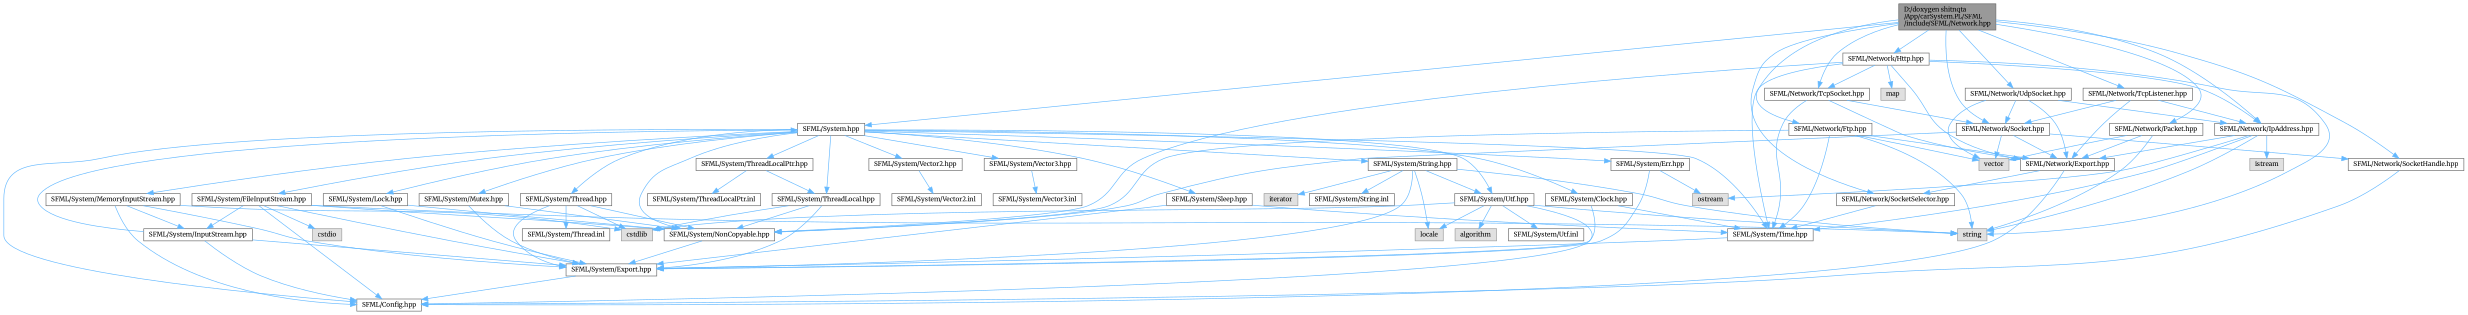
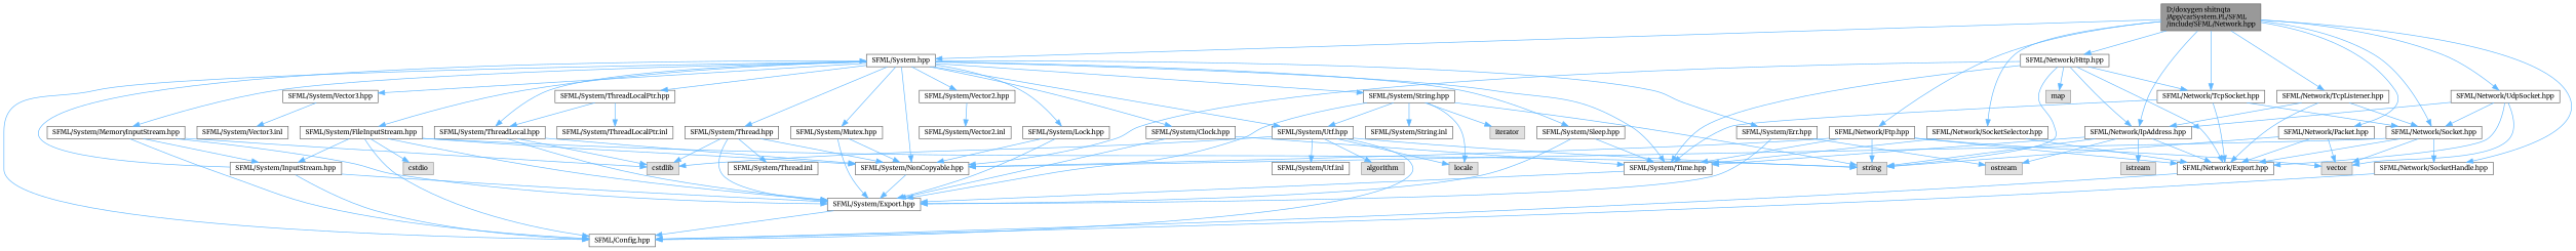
  digraph {
    fontname=Merriweather
    node [color=grey40 fillcolor=white fontname=Merriweather fontsize=10 shape=box style=filled]
    edge [color=steelblue1 fontname=Merriweather fontsize=10 labelfontname=Helvetica labelfontsize=10 style=solid]
    n1 [color=gray40 fillcolor=grey60 fontcolor=black height=0.2 label="D:/doxygen shitnqta\l/App/carSystem.PL/SFML\l/include/SFML/Network.hpp" width=0.4]
    n2 [height=0.2 label="SFML/System.hpp" width=0.4]
    n3 [height=0.2 label="SFML/Network/Ftp.hpp" width=0.4]
    n4 [height=0.2 label="SFML/Network/TcpSocket.hpp" width=0.4]
    n5 [height=0.2 label="SFML/Network/Socket.hpp" width=0.4]
    n6 [height=0.2 label="SFML/Network/SocketHandle.hpp" width=0.4]
    n7 [height=0.2 label="SFML/Network/Http.hpp" width=0.4]
    n8 [height=0.2 label="SFML/Network/IpAddress.hpp" width=0.4]
    n9 [height=0.2 label="SFML/Network/Packet.hpp" width=0.4]
    n10 [height=0.2 label="SFML/Network/SocketSelector.hpp" width=0.4]
    n11 [height=0.2 label="SFML/Network/TcpListener.hpp" width=0.4]
    n12 [height=0.2 label="SFML/Network/UdpSocket.hpp" width=0.4]
    n13 [height=0.2 label="SFML/Config.hpp" width=0.4]
    n14 [height=0.2 label="SFML/System/Clock.hpp" width=0.4]
    n15 [height=0.2 label="SFML/System/Time.hpp" width=0.4]
    n16 [height=0.2 label="SFML/System/Err.hpp" width=0.4]
    n17 [height=0.2 label="SFML/System/FileInputStream.hpp" width=0.4]
    n18 [height=0.2 label="SFML/System/NonCopyable.hpp" width=0.4]
    n19 [height=0.2 label="SFML/System/Lock.hpp" width=0.4]
    n20 [height=0.2 label="SFML/System/MemoryInputStream.hpp" width=0.4]
    n21 [height=0.2 label="SFML/System/Mutex.hpp" width=0.4]
    n22 [height=0.2 label="SFML/System/Sleep.hpp" width=0.4]
    n23 [height=0.2 label="SFML/System/String.hpp" width=0.4]
    n24 [height=0.2 label="SFML/System/Utf.hpp" width=0.4]
    n25 [height=0.2 label="SFML/System/Thread.hpp" width=0.4]
    n26 [height=0.2 label="SFML/System/ThreadLocal.hpp" width=0.4]
    n27 [height=0.2 label="SFML/System/ThreadLocalPtr.hpp" width=0.4]
    n28 [height=0.2 label="SFML/System/Vector2.hpp" width=0.4]
    n29 [height=0.2 label="SFML/System/Vector3.hpp" width=0.4]
    n30 [color=grey60 fillcolor="#E0E0E0" height=0.2 label=string width=0.4]
    n31 [height=0.2 label="SFML/Network/Export.hpp" width=0.4]
    n32 [color=grey60 fillcolor="#E0E0E0" height=0.2 label=vector width=0.4]
    n33 [color=grey60 fillcolor="#E0E0E0" height=0.2 label=map width=0.4]
    n34 [color=grey60 fillcolor="#E0E0E0" height=0.2 label=ostream width=0.4]
    n35 [color=grey60 fillcolor="#E0E0E0" height=0.2 label=istream width=0.4]
    n36 [height=0.2 label="SFML/System/Export.hpp" width=0.4]
    n37 [height=0.2 label="SFML/System/InputStream.hpp" width=0.4]
    n38 [color=grey60 fillcolor="#E0E0E0" height=0.2 label=cstdio width=0.4]
    n39 [color=grey60 fillcolor="#E0E0E0" height=0.2 label=cstdlib width=0.4]
    n40 [color=grey60 fillcolor="#E0E0E0" height=0.2 label=locale width=0.4]
    n41 [color=grey60 fillcolor="#E0E0E0" height=0.2 label=iterator width=0.4]
    n42 [height=0.2 label="SFML/System/String.inl" width=0.4]
    n43 [color=grey60 fillcolor="#E0E0E0" height=0.2 label=algorithm width=0.4]
    n44 [height=0.2 label="SFML/System/Utf.inl" width=0.4]
    n45 [height=0.2 label="SFML/System/Thread.inl" width=0.4]
    n46 [height=0.2 label="SFML/System/ThreadLocalPtr.inl" width=0.4]
    n47 [height=0.2 label="SFML/System/Vector2.inl" width=0.4]
    n48 [height=0.2 label="SFML/System/Vector3.inl" width=0.4]
    n1 -> n2
    n1 -> n3
    n1 -> n4
    n1 -> n5
    n1 -> n6
    n1 -> n7
    n1 -> n8
    n1 -> n9
    n1 -> n10
    n1 -> n11
    n1 -> n12
    n2 -> n13
    n2 -> n14
    n2 -> n15
    n2 -> n16
    n2 -> n17
    n2 -> n18
    n2 -> n19
    n2 -> n20
    n2 -> n21
    n2 -> n22
    n2 -> n23
    n2 -> n24
    n2 -> n25
    n2 -> n26
    n2 -> n27
    n2 -> n28
    n2 -> n29
    n3 -> n15
    n3 -> n18
    n3 -> n30
    n3 -> n31
    n3 -> n32
    n4 -> n5
    n4 -> n15
    n4 -> n31
    n5 -> n6
    n5 -> n18
    n5 -> n31
    n5 -> n32
    n6 -> n13
    n7 -> n4
    n7 -> n8
    n7 -> n15
    n7 -> n18
    n7 -> n30
    n7 -> n31
    n7 -> n33
    n8 -> n15
    n8 -> n30
    n8 -> n31
    n8 -> n34
    n8 -> n35
    n9 -> n30
    n9 -> n31
    n9 -> n32
    n10 -> n15
-   n31 -> n10
+   n10 -> n31
    n11 -> n5
    n11 -> n8
    n11 -> n31
    n12 -> n5
    n12 -> n8
    n12 -> n31
    n12 -> n32
    n14 -> n15
    n14 -> n36
    n15 -> n36
    n16 -> n34
    n16 -> n36
    n17 -> n13
    n17 -> n18
    n17 -> n30
    n17 -> n36
    n17 -> n37
    n17 -> n38
    n18 -> n36
    n19 -> n18
    n19 -> n36
    n20 -> n13
    n20 -> n36
    n20 -> n37
    n20 -> n39
    n21 -> n18
    n21 -> n36
    n22 -> n15
    n22 -> n36
    n23 -> n24
    n23 -> n30
    n23 -> n36
    n23 -> n40
    n23 -> n41
    n23 -> n42
    n24 -> n13
    n24 -> n30
    n24 -> n39
    n24 -> n40
    n24 -> n43
    n24 -> n44
    n25 -> n18
    n25 -> n36
    n25 -> n39
    n25 -> n45
    n26 -> n18
    n26 -> n36
    n26 -> n39
    n27 -> n26
    n27 -> n46
    n28 -> n47
    n29 -> n48
    n31 -> n13
    n36 -> n13
    n37 -> n2
    n37 -> n13
    n37 -> n36
  }
